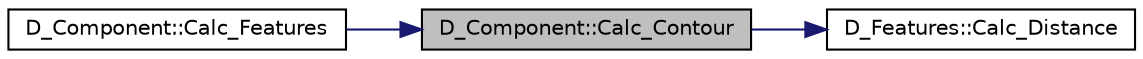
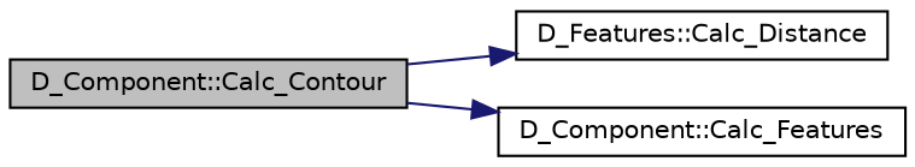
  digraph {
    rankdir=LR
    node [color=black fillcolor=white fontname=Helvetica fontsize=10 shape=record style=filled]
    edge [color=midnightblue fontname=Helvetica fontsize=10 labelfontname=Helvetica labelfontsize=10 style=solid]
    n1 [fillcolor=grey75 fontcolor=black height=0.2 label="D_Component::Calc_Contour" width=0.4]
    n2 [height=0.2 label="D_Features::Calc_Distance" width=0.4]
    n3 [height=0.2 label="D_Component::Calc_Features" width=0.4]
    n1 -> n2
-   n3 -> n1
+   n1 -> n3
  }
